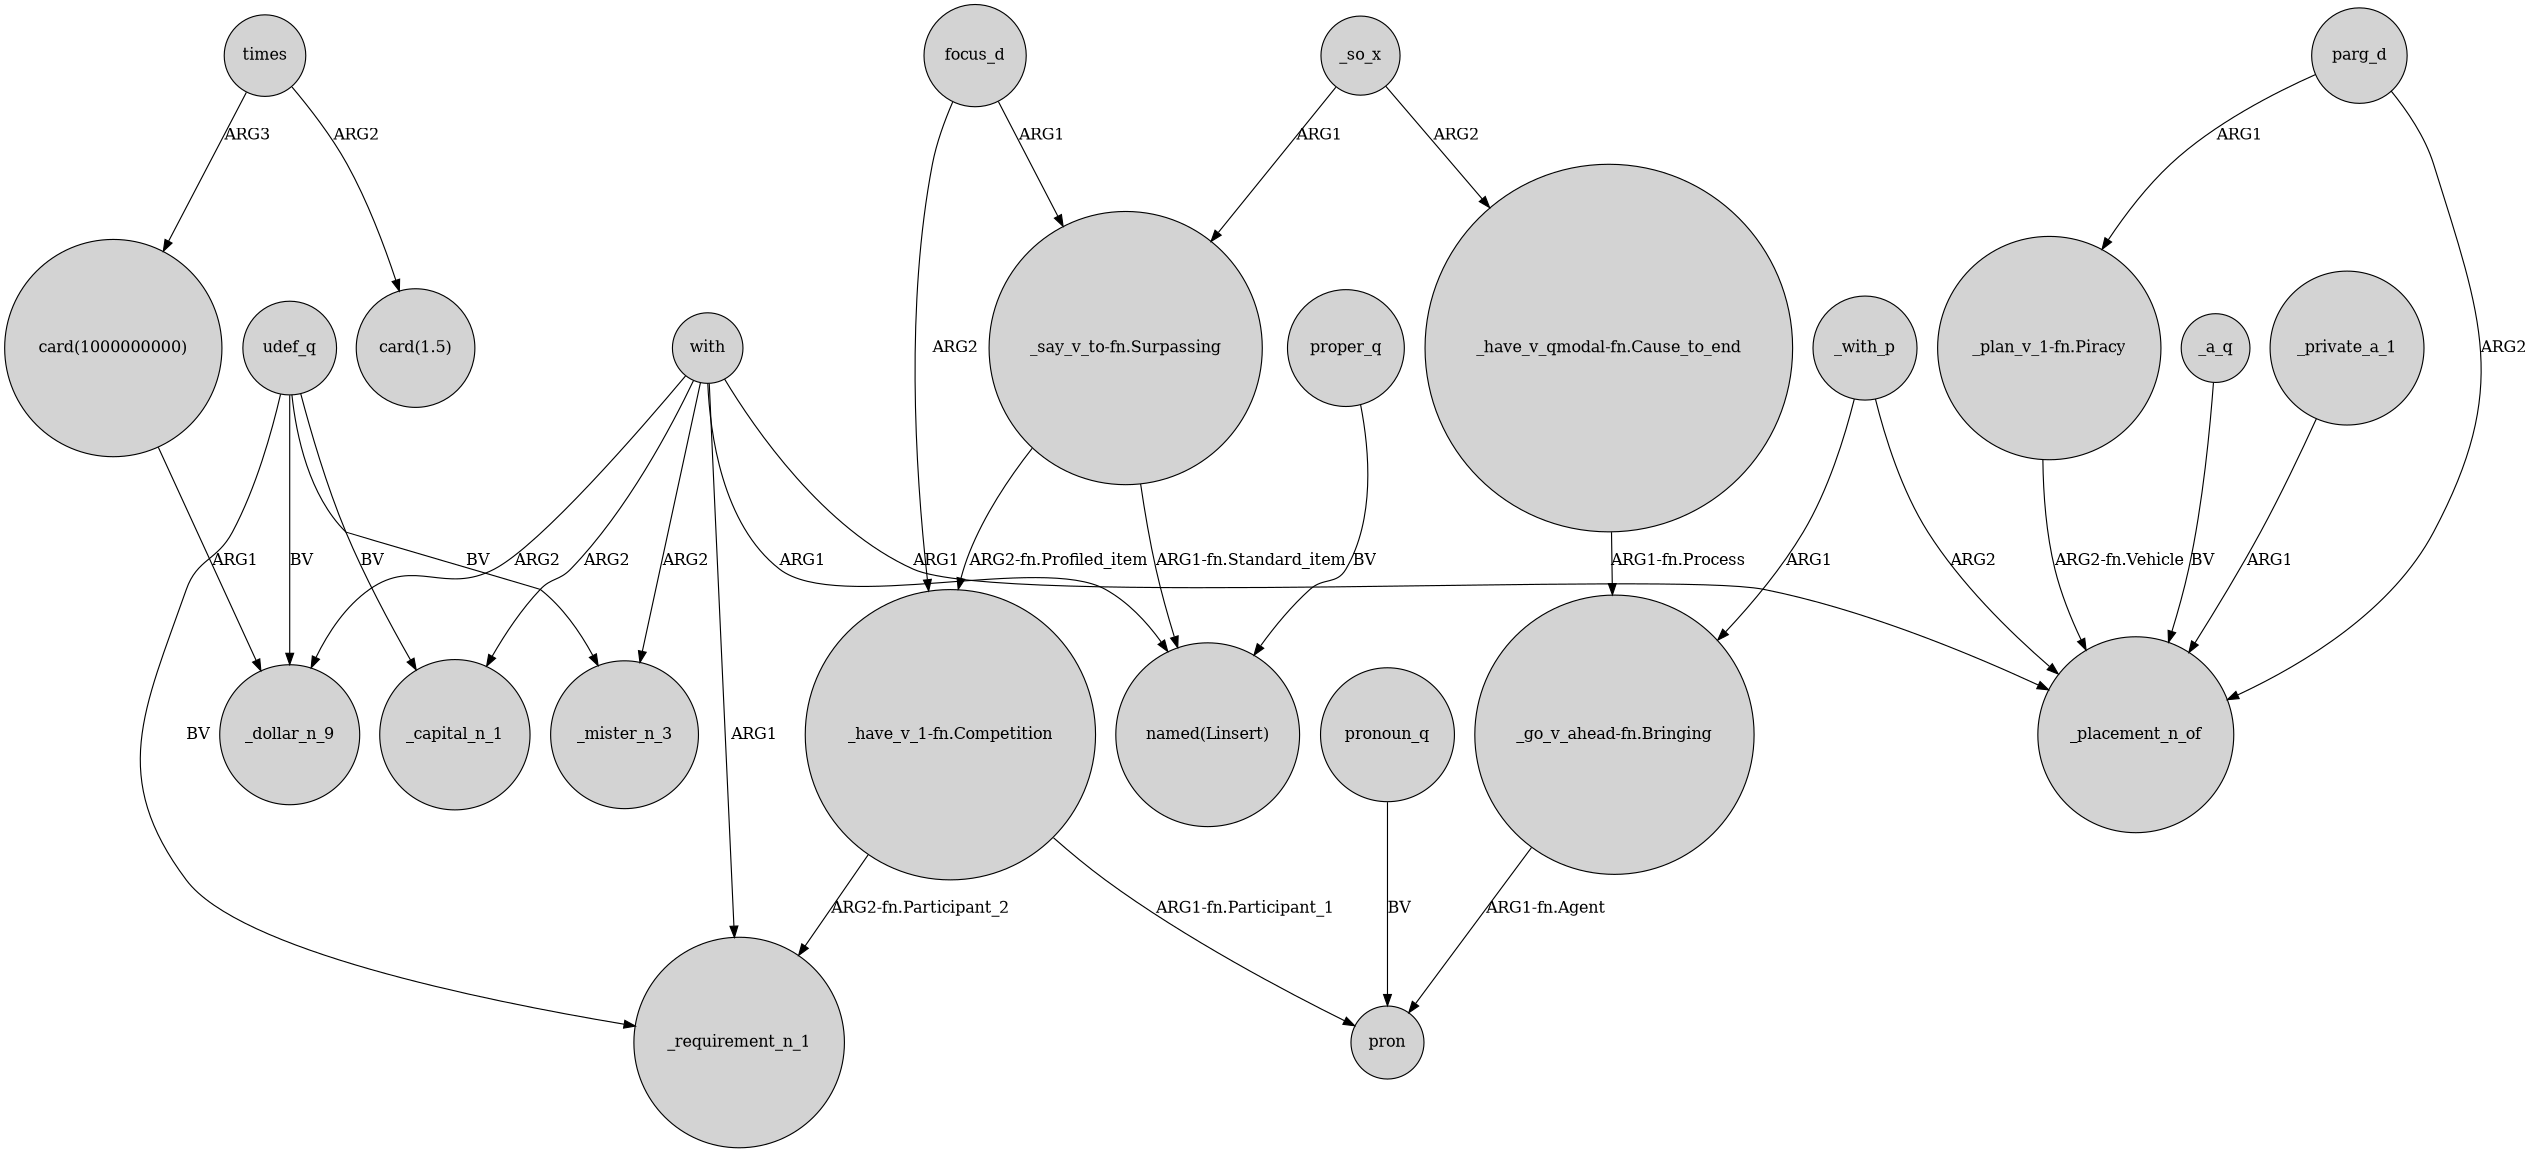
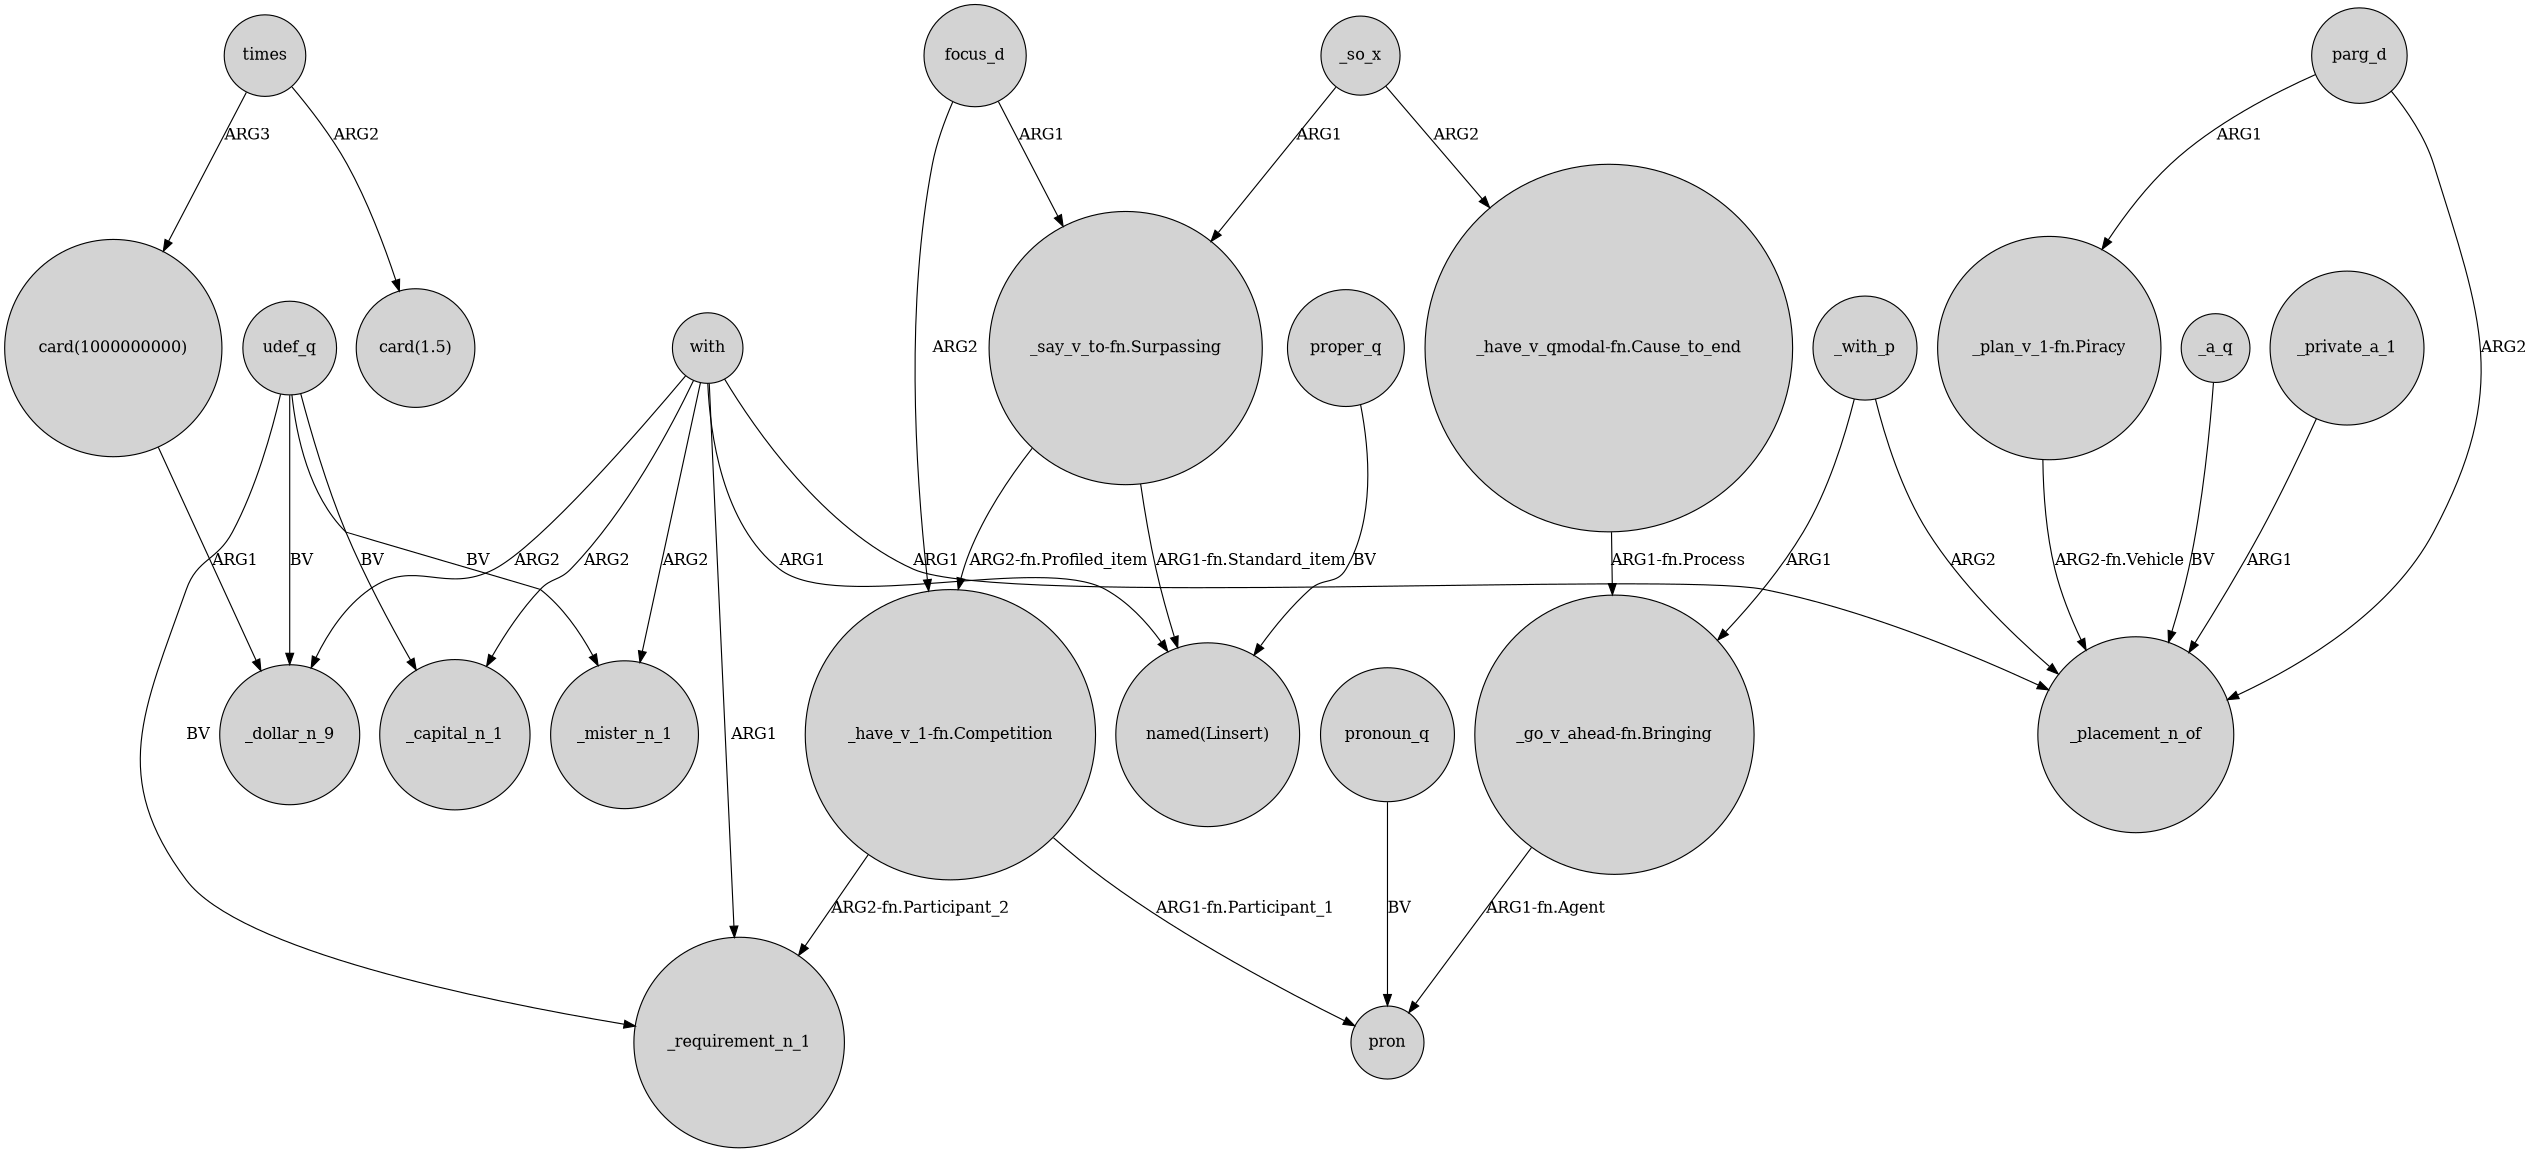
  digraph {
    node [shape=circle style=filled]
    n1 [label=_dollar_n_9]
    "card(1000000000)"
    n3 [label=with]
-   _mister_n_1 [label=_mister_n_3]
+   _mister_n_1
    _placement_n_of
    _requirement_n_1
    _capital_n_1
    "named(Linsert)"
    _so_x
    "_have_v_qmodal-fn.Cause_to_end"
    "_say_v_to-fn.Surpassing"
    "_go_v_ahead-fn.Bringing"
    "_have_v_1-fn.Competition"
    pron
    _private_a_1
    focus_d
    udef_q
    times
    "card(1.5)"
    pronoun_q
    parg_d
    "_plan_v_1-fn.Piracy"
    _a_q
    _with_p
    proper_q
    "card(1000000000)" -> n1 [label=ARG1]
    n3 -> n1 [label=ARG2]
    n3 -> _mister_n_1 [label=ARG2]
    n3 -> _placement_n_of [label=ARG1]
    n3 -> _requirement_n_1 [label=ARG1]
    n3 -> _capital_n_1 [label=ARG2]
    n3 -> "named(Linsert)" [label=ARG1]
    _so_x -> "_have_v_qmodal-fn.Cause_to_end" [label=ARG2]
    _so_x -> "_say_v_to-fn.Surpassing" [label=ARG1]
    "_have_v_qmodal-fn.Cause_to_end" -> "_go_v_ahead-fn.Bringing" [label="ARG1-fn.Process"]
    "_say_v_to-fn.Surpassing" -> "named(Linsert)" [label="ARG1-fn.Standard_item"]
    "_say_v_to-fn.Surpassing" -> "_have_v_1-fn.Competition" [label="ARG2-fn.Profiled_item"]
    "_go_v_ahead-fn.Bringing" -> pron [label="ARG1-fn.Agent"]
    "_have_v_1-fn.Competition" -> _requirement_n_1 [label="ARG2-fn.Participant_2"]
    "_have_v_1-fn.Competition" -> pron [label="ARG1-fn.Participant_1"]
    _private_a_1 -> _placement_n_of [label=ARG1]
    focus_d -> "_say_v_to-fn.Surpassing" [label=ARG1]
    focus_d -> "_have_v_1-fn.Competition" [label=ARG2]
    udef_q -> n1 [label=BV]
    udef_q -> _mister_n_1 [label=BV]
    udef_q -> _requirement_n_1 [label=BV]
    udef_q -> _capital_n_1 [label=BV]
    times -> "card(1000000000)" [label=ARG3]
    times -> "card(1.5)" [label=ARG2]
    pronoun_q -> pron [label=BV]
    parg_d -> _placement_n_of [label=ARG2]
    parg_d -> "_plan_v_1-fn.Piracy" [label=ARG1]
    "_plan_v_1-fn.Piracy" -> _placement_n_of [label="ARG2-fn.Vehicle"]
    _a_q -> _placement_n_of [label=BV]
    _with_p -> _placement_n_of [label=ARG2]
    _with_p -> "_go_v_ahead-fn.Bringing" [label=ARG1]
    proper_q -> "named(Linsert)" [label=BV]
  }
